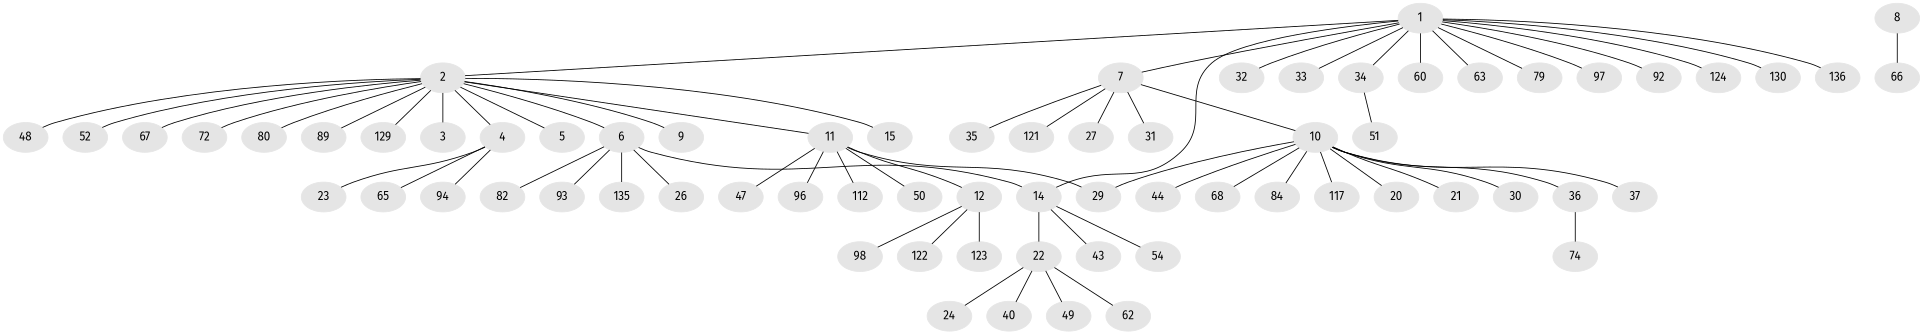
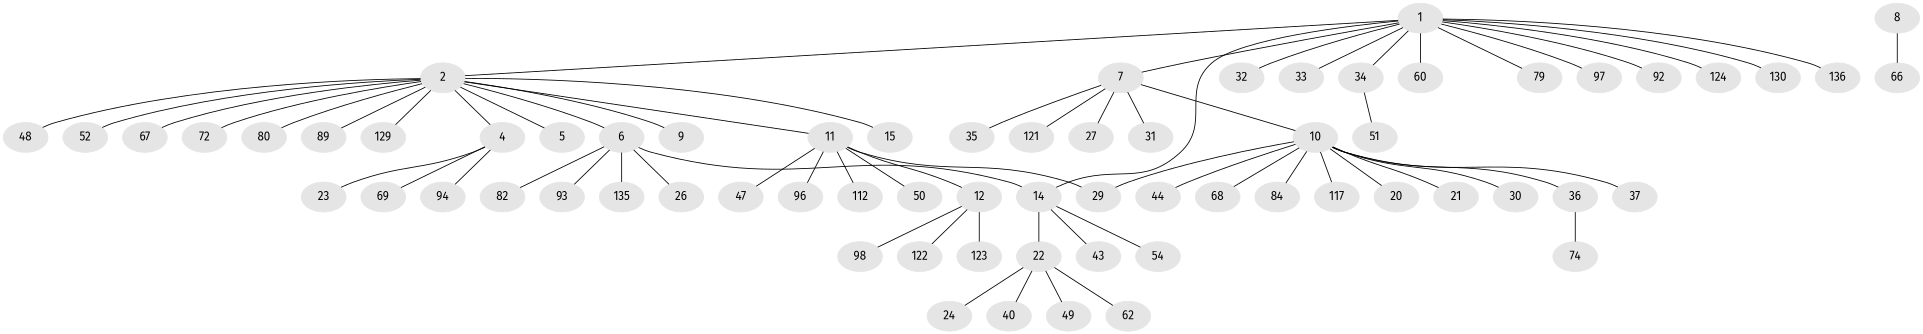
  graph {
    fontname="Fira Sans"
    node [color=gray90 fontname="Fira Sans" style=filled]
    edge [fontname="Fira Sans"]
    1
    2
    7 [super="+25+86"]
    14 [super="+53+19+127+76+17"]
    32 [super="+90"]
    33 [super="+140+102"]
    34 [super="+116+75"]
    60
-   63
    79
    97
    n12 [label=92]
    124
    130
    136
-   3
    4 [super="+13"]
    5
    6
    9 [super="+85"]
    11 [super="+18+41+105+108+16"]
    15
    48
    52
    67
    72 [super="+128"]
    80
    89
    129
    10 [super="+28"]
    27
    31 [super="+95+101"]
    35
    121
    22
    43 [super="+138"]
    54
    51 [super="+88+57"]
    23 [super="+132+46+69"]
-   65
+   65 [label=69]
    94
    26
    82
    93
    135
    8 [super="+39"]
    66 [super="+110"]
    29 [super="+59+106+125+92+38+58+45+73"]
    12
    47
    50
    96
    112
    117
    20 [super="+70+64+81"]
    21
    30
    36 [super="+42+133+107"]
    37 [super="+78"]
    44
    68
    84
    74
    98
    122
    123
    24
    40
    49 [super="+77"]
    62 [super="+111+114"]
    1 -- 2
    1 -- 7
    1 -- 14
    1 -- 32
    1 -- 33 [weight=2]
    1 -- 34
    1 -- 60
-   1 -- 63
    1 -- 79
    1 -- 97
    1 -- n12
    1 -- 124
    1 -- 130
    1 -- 136
-   2 -- 3
    2 -- 4
    2 -- 5
    2 -- 6
    2 -- 9
    2 -- 11
    2 -- 15
    2 -- 48
    2 -- 52
    2 -- 67
    2 -- 72
    2 -- 80
    2 -- 89
    2 -- 129
    7 -- 10
    7 -- 27
    7 -- 31
    7 -- 35
    7 -- 121
    14 -- 22
    14 -- 43
    14 -- 54
    34 -- 51
    4 -- 23
    4 -- 65
    4 -- 94
    6 -- 14
    6 -- 26
    6 -- 82
    6 -- 93
    6 -- 135
    11 -- 29
    11 -- 12
    11 -- 47
    11 -- 50
    11 -- 96
    11 -- 112
    10 -- 29
    10 -- 117
    10 -- 20
    10 -- 21
    10 -- 30
    10 -- 36
    10 -- 37
    10 -- 44
    10 -- 68
    10 -- 84
    22 -- 24
    22 -- 40
    22 -- 49
    22 -- 62
    8 -- 66
    12 -- 98
    12 -- 122
    12 -- 123
    36 -- 74
  }
